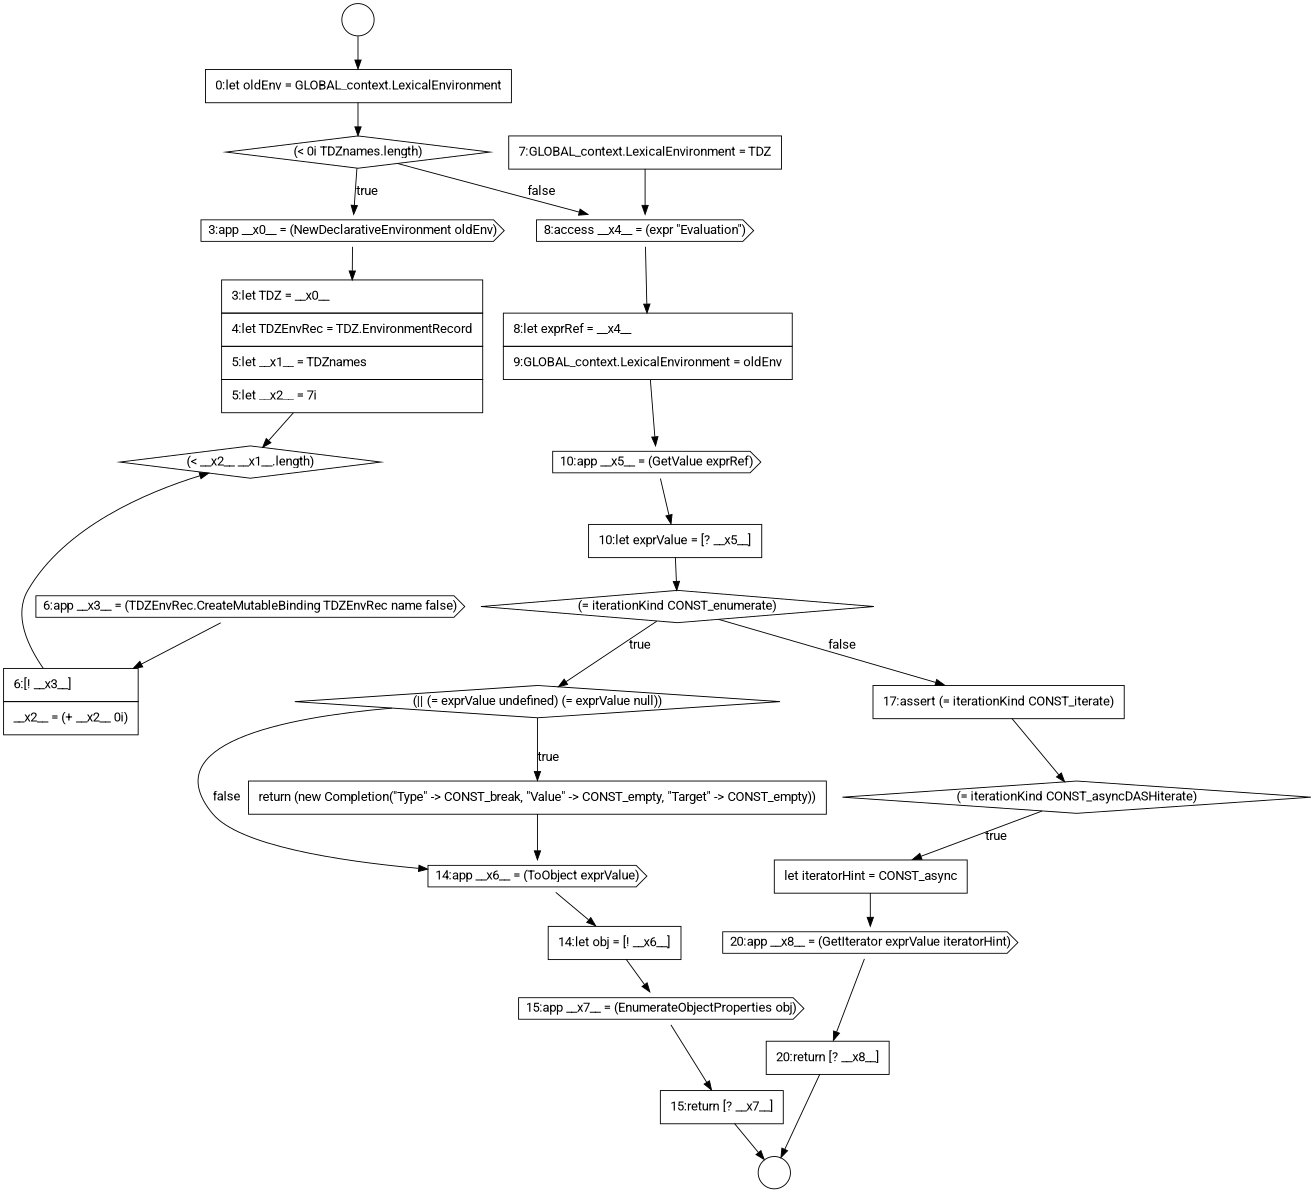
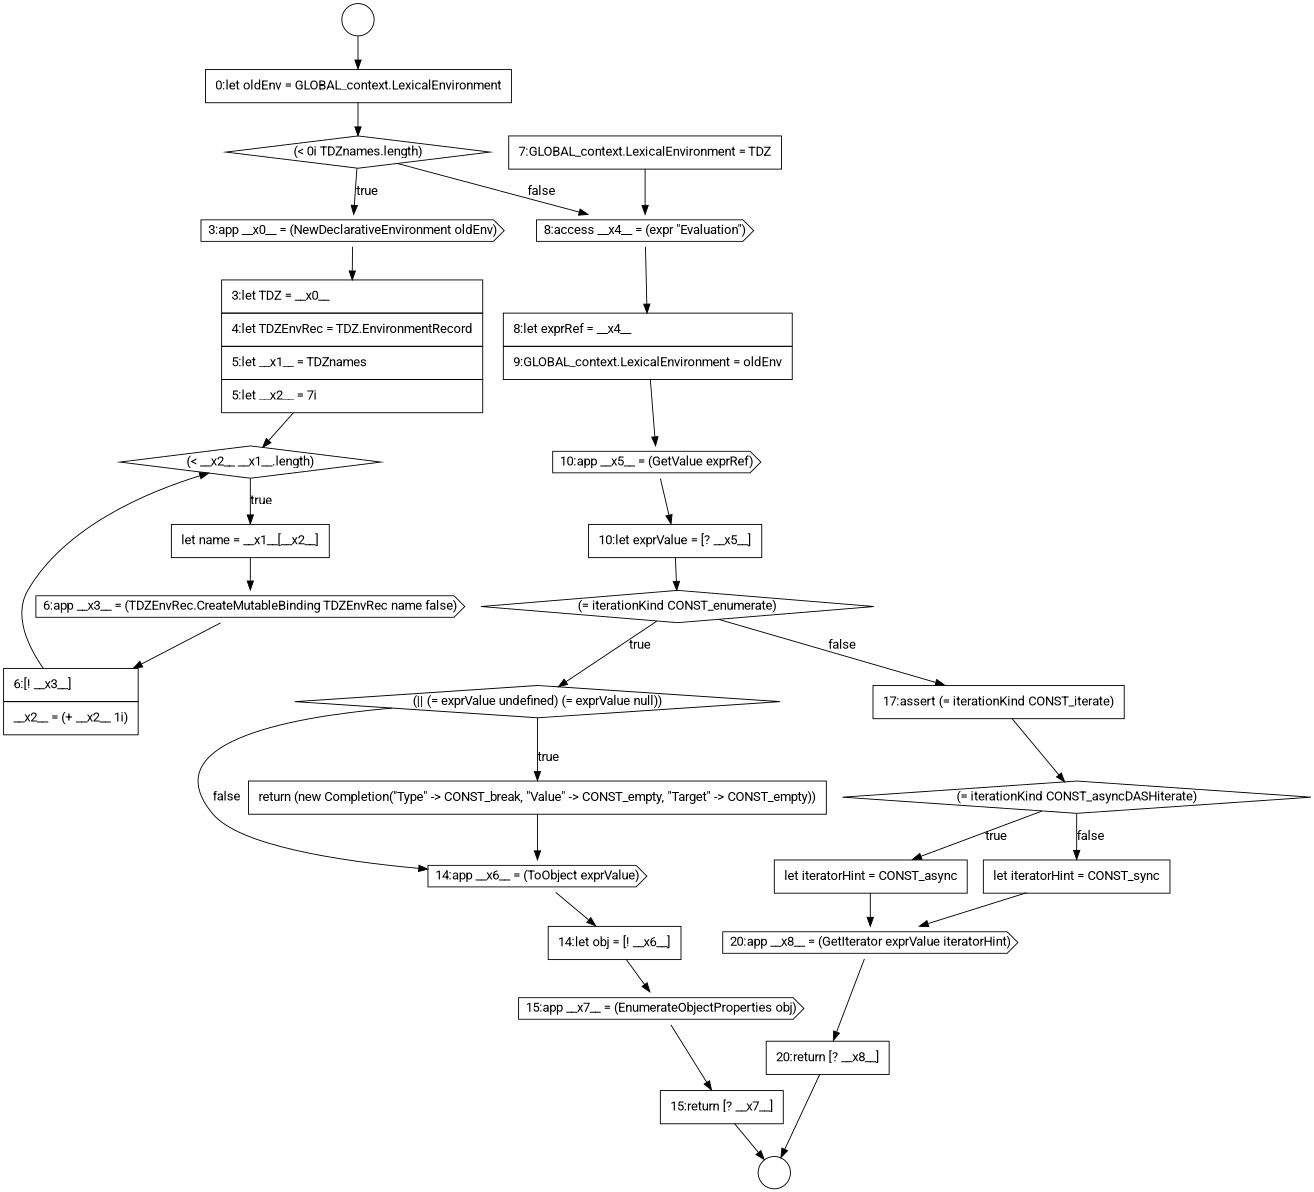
  digraph {
    fontname=Roboto
    node [color=black fillcolor=white fontname=Roboto shape=none style=filled]
    edge [color=black fontname=Roboto]
    n1 [label=<<font color="black">     <table border="0" cellborder="1" cellspacing="0" cellpadding="10">       <tr><td align="left">let iteratorHint = CONST_async</td></tr>     </table>   </font>> margin=0]
    n2 [label=<<font color="black">20:app __x8__ = (GetIterator exprValue iteratorHint)</font>> shape=cds]
    n3 [label=<<font color="black">     <table border="0" cellborder="1" cellspacing="0" cellpadding="10">       <tr><td align="left">20:return [? __x8__]</td></tr>     </table>   </font>> margin=0]
-   n4 [label=<<font color="black">     <table border="0" cellborder="1" cellspacing="0" cellpadding="10">       <tr><td align="left">6:[! __x3__]</td></tr>       <tr><td align="left">__x2__ = (+ __x2__ 0i)</td></tr>     </table>   </font>> margin=0]
+   n4 [label=<<font color="black">     <table border="0" cellborder="1" cellspacing="0" cellpadding="10">       <tr><td align="left">6:[! __x3__]</td></tr>       <tr><td align="left">__x2__ = (+ __x2__ 1i)</td></tr>     </table>   </font>> margin=0]
    n5 [label=<<font color="black">(&lt; __x2__ __x1__.length)</font>> shape=diamond]
+   n6 [label=<<font color="black">     <table border="0" cellborder="1" cellspacing="0" cellpadding="10">       <tr><td align="left">let name = __x1__[__x2__]</td></tr>     </table>   </font>> margin=0]
    n7 [label=<<font color="black">     <table border="0" cellborder="1" cellspacing="0" cellpadding="10">       <tr><td align="left">8:let exprRef = __x4__</td></tr>       <tr><td align="left">9:GLOBAL_context.LexicalEnvironment = oldEnv</td></tr>     </table>   </font>> margin=0]
    n8 [label=<<font color="black">10:app __x5__ = (GetValue exprRef)</font>> shape=cds]
    n9 [label=<<font color="black">     <table border="0" cellborder="1" cellspacing="0" cellpadding="10">       <tr><td align="left">10:let exprValue = [? __x5__]</td></tr>     </table>   </font>> margin=0]
    n10 [label=" " shape=circle]
    n11 [label=<<font color="black">     <table border="0" cellborder="1" cellspacing="0" cellpadding="10">       <tr><td align="left">0:let oldEnv = GLOBAL_context.LexicalEnvironment</td></tr>     </table>   </font>> margin=0]
    n12 [label=<<font color="black">(&lt; 0i TDZnames.length)</font>> shape=diamond]
    n13 [label=<<font color="black">3:app __x0__ = (NewDeclarativeEnvironment oldEnv)</font>> shape=cds]
    n14 [label=<<font color="black">     <table border="0" cellborder="1" cellspacing="0" cellpadding="10">       <tr><td align="left">3:let TDZ = __x0__</td></tr>       <tr><td align="left">4:let TDZEnvRec = TDZ.EnvironmentRecord</td></tr>       <tr><td align="left">5:let __x1__ = TDZnames</td></tr>       <tr><td align="left">5:let __x2__ = 7i</td></tr>     </table>   </font>> margin=0]
    n15 [label=<<font color="black">6:app __x3__ = (TDZEnvRec.CreateMutableBinding TDZEnvRec name false)</font>> shape=cds]
    n16 [label=" " shape=circle]
    n17 [label=<<font color="black">     <table border="0" cellborder="1" cellspacing="0" cellpadding="10">       <tr><td align="left">15:return [? __x7__]</td></tr>     </table>   </font>> margin=0]
    n18 [label=<<font color="black">(= iterationKind CONST_enumerate)</font>> shape=diamond]
    n19 [label=<<font color="black">(|| (= exprValue undefined) (= exprValue null))</font>> shape=diamond]
    n20 [label=<<font color="black">     <table border="0" cellborder="1" cellspacing="0" cellpadding="10">       <tr><td align="left">17:assert (= iterationKind CONST_iterate)</td></tr>     </table>   </font>> margin=0]
    n21 [label=<<font color="black">14:app __x6__ = (ToObject exprValue)</font>> shape=cds]
    n22 [label=<<font color="black">     <table border="0" cellborder="1" cellspacing="0" cellpadding="10">       <tr><td align="left">return (new Completion(&quot;Type&quot; -&gt; CONST_break, &quot;Value&quot; -&gt; CONST_empty, &quot;Target&quot; -&gt; CONST_empty))</td></tr>     </table>   </font>> margin=0]
    n23 [label=<<font color="black">(= iterationKind CONST_asyncDASHiterate)</font>> shape=diamond]
    n24 [label=<<font color="black">8:access __x4__ = (expr &quot;Evaluation&quot;)</font>> shape=cds]
+   n25 [label=<<font color="black">     <table border="0" cellborder="1" cellspacing="0" cellpadding="10">       <tr><td align="left">let iteratorHint = CONST_sync</td></tr>     </table>   </font>> margin=0]
    n26 [label=<<font color="black">     <table border="0" cellborder="1" cellspacing="0" cellpadding="10">       <tr><td align="left">7:GLOBAL_context.LexicalEnvironment = TDZ</td></tr>     </table>   </font>> margin=0]
    n27 [label=<<font color="black">     <table border="0" cellborder="1" cellspacing="0" cellpadding="10">       <tr><td align="left">14:let obj = [! __x6__]</td></tr>     </table>   </font>> margin=0]
    n28 [label=<<font color="black">15:app __x7__ = (EnumerateObjectProperties obj)</font>> shape=cds]
    n1 -> n2
    n2 -> n3
    n3 -> n16
    n4 -> n5
+   n5 -> n6 [label=<<font color="black">true</font>>]
+   n6 -> n15
    n7 -> n8
    n8 -> n9
    n9 -> n18
    n10 -> n11
    n11 -> n12
    n12 -> n13 [label=<<font color="black">true</font>>]
    n12 -> n24 [label=<<font color="black">false</font>>]
    n13 -> n14
    n14 -> n5
    n15 -> n4
    n17 -> n16
    n18 -> n19 [label=<<font color="black">true</font>>]
    n18 -> n20 [label=<<font color="black">false</font>>]
    n19 -> n21 [label=<<font color="black">false</font>>]
    n19 -> n22 [label=<<font color="black">true</font>>]
    n20 -> n23
    n21 -> n27
    n22 -> n21
    n23 -> n1 [label=<<font color="black">true</font>>]
+   n23 -> n25 [label=<<font color="black">false</font>>]
    n24 -> n7
+   n25 -> n2
    n26 -> n24
    n27 -> n28
    n28 -> n17
  }
